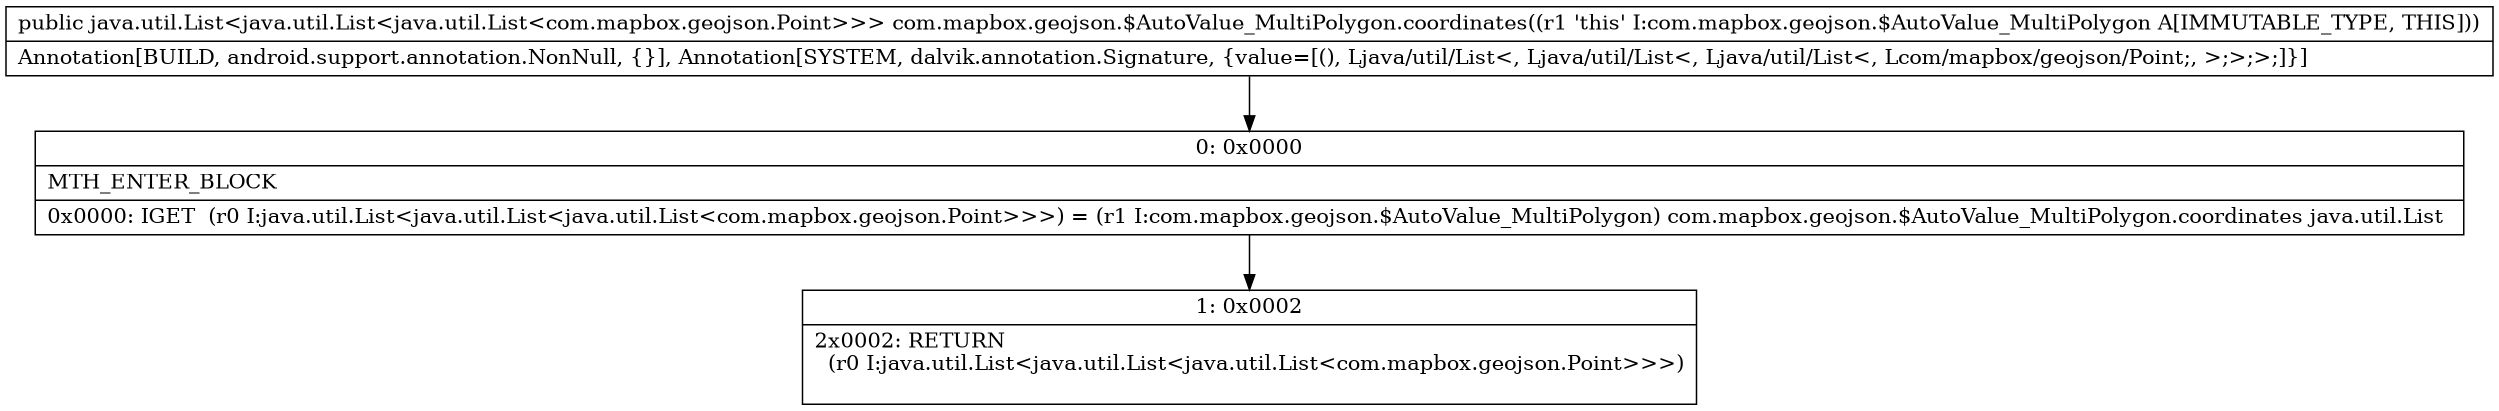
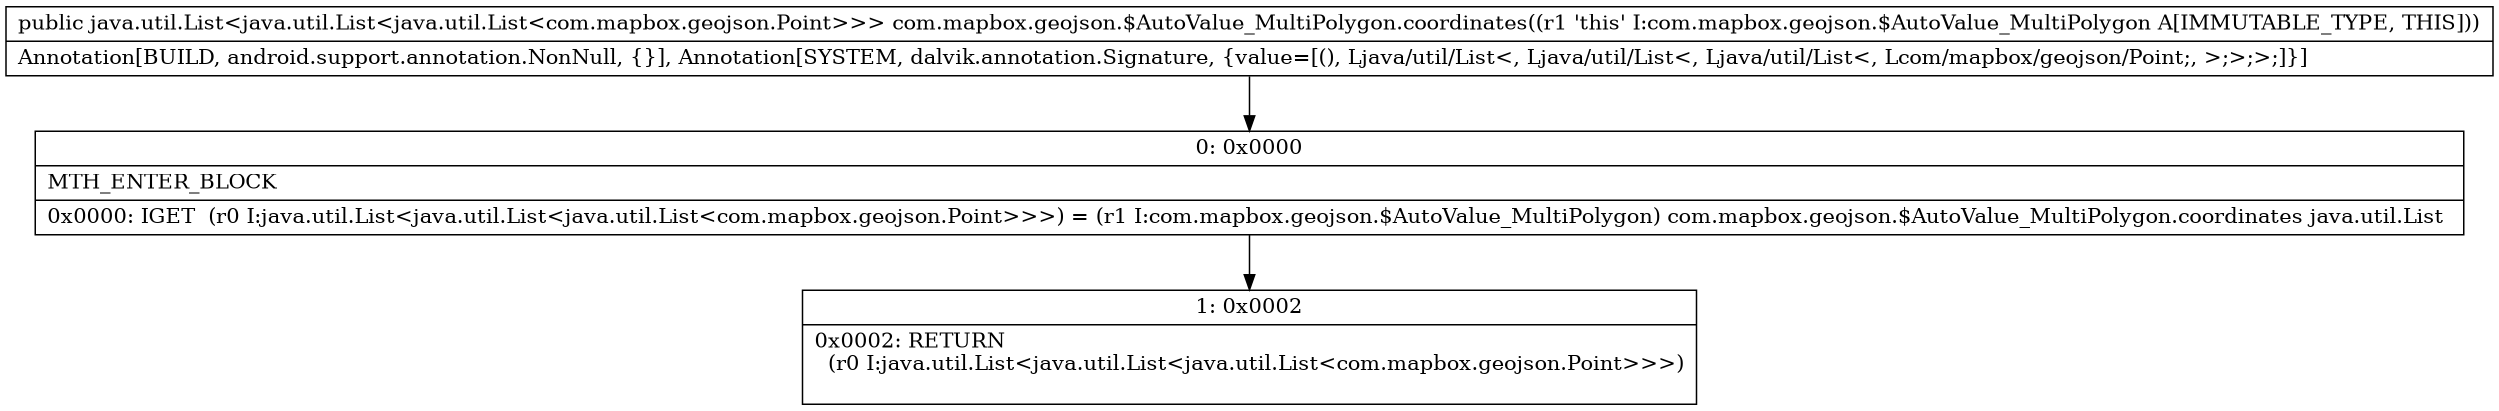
  digraph {
    node [shape=record]
    n1 [label="{0\:\ 0x0000|MTH_ENTER_BLOCK\l|0x0000: IGET  (r0 I:java.util.List\<java.util.List\<java.util.List\<com.mapbox.geojson.Point\>\>\>) = (r1 I:com.mapbox.geojson.$AutoValue_MultiPolygon) com.mapbox.geojson.$AutoValue_MultiPolygon.coordinates java.util.List \l}"]
-   n2 [label="{1\:\ 0x0002|2x0002: RETURN  \l  (r0 I:java.util.List\<java.util.List\<java.util.List\<com.mapbox.geojson.Point\>\>\>)\l \l}"]
+   n2 [label="{1\:\ 0x0002|0x0002: RETURN  \l  (r0 I:java.util.List\<java.util.List\<java.util.List\<com.mapbox.geojson.Point\>\>\>)\l \l}"]
    n3 [label="{public java.util.List\<java.util.List\<java.util.List\<com.mapbox.geojson.Point\>\>\> com.mapbox.geojson.$AutoValue_MultiPolygon.coordinates((r1 'this' I:com.mapbox.geojson.$AutoValue_MultiPolygon A[IMMUTABLE_TYPE, THIS]))  | Annotation[BUILD, android.support.annotation.NonNull, \{\}], Annotation[SYSTEM, dalvik.annotation.Signature, \{value=[(), Ljava\/util\/List\<, Ljava\/util\/List\<, Ljava\/util\/List\<, Lcom\/mapbox\/geojson\/Point;, \>;\>;\>;]\}]\l}"]
    n1 -> n2
    n3 -> n1
  }
